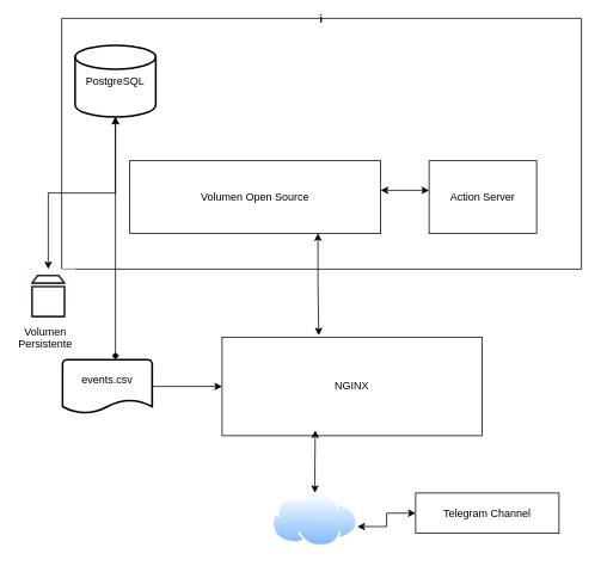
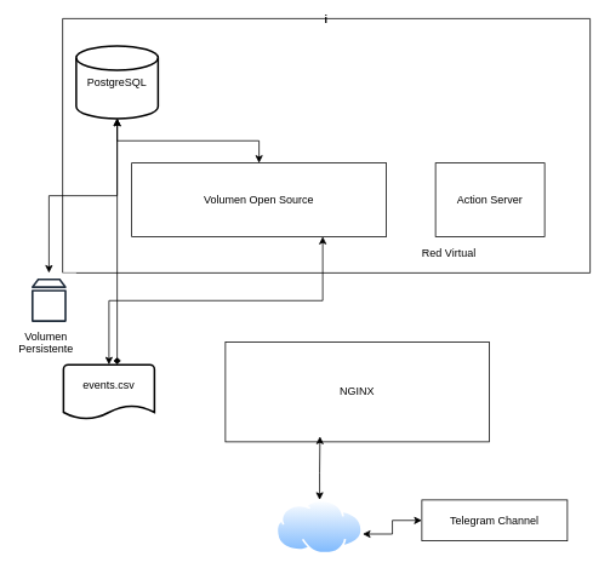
  <mxCell id="0" />
  <mxCell id="1" parent="0" />
  <mxCell id="2" value="NGINX" style="rounded=0;whiteSpace=wrap;html=1;" vertex="1" parent="1"><mxGeometry x="247" y="376" width="290" height="110" as="geometry" /></mxCell>
  <mxCell id="3" style="edgeStyle=orthogonalEdgeStyle;rounded=0;orthogonalLoop=1;jettySize=auto;html=1;startArrow=classic;startFill=1;" edge="1" parent="1" source="4"><mxGeometry relative="1" as="geometry"><mxPoint x="351" y="480" as="targetPoint" /><Array as="points"><mxPoint x="351" y="520" /><mxPoint x="351" y="520" /></Array></mxGeometry></mxCell>
  <mxCell id="4" value="" style="aspect=fixed;perimeter=ellipsePerimeter;html=1;align=center;shadow=0;dashed=0;spacingTop=3;image;image=img/lib/active_directory/internet_cloud.svg;" vertex="1" parent="1"><mxGeometry x="303" y="550" width="95.24" height="60" as="geometry" /></mxCell>
  <mxCell id="5" style="edgeStyle=orthogonalEdgeStyle;rounded=0;orthogonalLoop=1;jettySize=auto;html=1;exitX=0;exitY=0.5;exitDx=0;exitDy=0;entryX=0.997;entryY=0.625;entryDx=0;entryDy=0;entryPerimeter=0;startArrow=classic;startFill=1;" edge="1" parent="1" source="6" target="4"><mxGeometry relative="1" as="geometry" /></mxCell>
  <mxCell id="6" value="Telegram Channel" style="rounded=0;whiteSpace=wrap;html=1;" vertex="1" parent="1"><mxGeometry x="463" y="550" width="160" height="45" as="geometry" /></mxCell>
  <mxCell id="7" value="i" style="swimlane;startSize=0;" vertex="1" parent="1"><mxGeometry x="68" y="20" width="580" height="280" as="geometry"><mxRectangle x="60" y="200" width="50" height="40" as="alternateBounds" /></mxGeometry></mxCell>
  <mxCell id="8" value="Volumen Open Source" style="rounded=0;whiteSpace=wrap;html=1;" vertex="1" parent="7"><mxGeometry x="76" y="159" width="280" height="81" as="geometry" /></mxCell>
  <mxCell id="9" value="" style="shape=image;html=1;verticalAlign=top;verticalLabelPosition=bottom;labelBackgroundColor=#ffffff;imageAspect=0;aspect=fixed;image=https://cdn1.iconfinder.com/data/icons/unicons-line-vol-3/24/docker-128.png" vertex="1" parent="7"><mxGeometry x="260" y="210" width="20" height="20" as="geometry" /></mxCell>
  <mxCell id="10" value="Action Server" style="rounded=0;whiteSpace=wrap;html=1;" vertex="1" parent="7"><mxGeometry x="410" y="159" width="120" height="81" as="geometry" /></mxCell>
- <mxCell id="11" style="edgeStyle=orthogonalEdgeStyle;rounded=0;orthogonalLoop=1;jettySize=auto;html=1;entryX=1;entryY=0.407;entryDx=0;entryDy=0;entryPerimeter=0;startArrow=classic;startFill=1;" edge="1" parent="7" source="10" target="8"><mxGeometry relative="1" as="geometry"><Array as="points"><mxPoint x="370" y="192" /><mxPoint x="370" y="192" /></Array></mxGeometry></mxCell>
  <mxCell id="12" value="" style="shape=image;html=1;verticalAlign=top;verticalLabelPosition=bottom;labelBackgroundColor=#ffffff;imageAspect=0;aspect=fixed;image=https://cdn1.iconfinder.com/data/icons/unicons-line-vol-3/24/docker-128.png" vertex="1" parent="7"><mxGeometry x="500" y="220" width="20" height="20" as="geometry" /></mxCell>
+ <mxCell id="13" value="&lt;div&gt;Red Virtual&lt;/div&gt;&lt;div&gt;&lt;br&gt;&lt;/div&gt;" style="text;html=1;strokeColor=none;fillColor=none;align=center;verticalAlign=middle;whiteSpace=wrap;rounded=0;" vertex="1" parent="7"><mxGeometry x="380" y="250" width="90" height="30" as="geometry" /></mxCell>
  <mxCell id="14" value="PostgreSQL" style="strokeWidth=2;html=1;shape=mxgraph.flowchart.database;whiteSpace=wrap;" vertex="1" parent="7"><mxGeometry x="15" y="30" width="90" height="80" as="geometry" /></mxCell>
+ <mxCell id="15" style="edgeStyle=orthogonalEdgeStyle;rounded=0;orthogonalLoop=1;jettySize=auto;html=1;entryX=0.5;entryY=1;entryDx=0;entryDy=0;entryPerimeter=0;startArrow=classic;startFill=1;" edge="1" parent="7" source="8" target="14"><mxGeometry relative="1" as="geometry" /></mxCell>
  <mxCell id="16" value="" style="shape=image;html=1;verticalAlign=top;verticalLabelPosition=bottom;labelBackgroundColor=#ffffff;imageAspect=0;aspect=fixed;image=https://cdn1.iconfinder.com/data/icons/unicons-line-vol-3/24/docker-128.png" vertex="1" parent="1"><mxGeometry x="238" y="80" width="20" height="20" as="geometry" /></mxCell>
  <mxCell id="17" value="" style="edgeStyle=orthogonalEdgeStyle;rounded=0;orthogonalLoop=1;jettySize=auto;html=1;startArrow=classic;startFill=1;" edge="1" parent="1" source="18" target="14"><mxGeometry relative="1" as="geometry" /></mxCell>
  <mxCell id="18" value="" style="sketch=0;outlineConnect=0;fontColor=#232F3E;gradientColor=none;strokeColor=#232F3E;fillColor=#ffffff;dashed=0;verticalLabelPosition=bottom;verticalAlign=top;align=center;html=1;fontSize=12;fontStyle=0;aspect=fixed;shape=mxgraph.aws4.resourceIcon;resIcon=mxgraph.aws4.volume;" vertex="1" parent="1"><mxGeometry x="23" y="300" width="60" height="60" as="geometry" /></mxCell>
  <mxCell id="19" value="&lt;div&gt;Volumen Persistente&lt;/div&gt;&lt;div&gt;&lt;br&gt;&lt;/div&gt;" style="text;html=1;strokeColor=none;fillColor=none;align=center;verticalAlign=middle;whiteSpace=wrap;rounded=0;" vertex="1" parent="1"><mxGeometry x="20" y="369" width="60" height="30" as="geometry" /></mxCell>
- <mxCell id="20" value="" style="edgeStyle=orthogonalEdgeStyle;rounded=0;orthogonalLoop=1;jettySize=auto;html=1;startArrow=none;startFill=0;" edge="1" parent="1" source="21" target="2"><mxGeometry relative="1" as="geometry" /></mxCell>
  <mxCell id="21" value="&lt;div&gt;events.csv&lt;/div&gt;&lt;div&gt;&lt;br&gt;&lt;/div&gt;" style="strokeWidth=2;html=1;shape=mxgraph.flowchart.document2;whiteSpace=wrap;size=0.25;" vertex="1" parent="1"><mxGeometry x="69" y="401" width="100" height="60" as="geometry" /></mxCell>
- <mxCell id="22" style="edgeStyle=orthogonalEdgeStyle;rounded=0;orthogonalLoop=1;jettySize=auto;html=1;exitX=0.75;exitY=1;exitDx=0;exitDy=0;entryX=0.372;entryY=-0.018;entryDx=0;entryDy=0;entryPerimeter=0;startArrow=classic;startFill=1;" edge="1" parent="1" source="8" target="2"><mxGeometry relative="1" as="geometry" /></mxCell>
+ <mxCell id="22" style="edgeStyle=orthogonalEdgeStyle;rounded=0;orthogonalLoop=1;jettySize=auto;html=1;exitX=0.75;exitY=1;exitDx=0;exitDy=0;startArrow=classic;startFill=1;" edge="1" parent="1" source="8" target="21"><mxGeometry relative="1" as="geometry" /></mxCell>
  <mxCell id="23" style="edgeStyle=orthogonalEdgeStyle;rounded=0;orthogonalLoop=1;jettySize=auto;html=1;entryX=0.59;entryY=0;entryDx=0;entryDy=0;entryPerimeter=0;startArrow=classic;startFill=1;endArrow=diamond;" edge="1" parent="1" source="14" target="21"><mxGeometry relative="1" as="geometry" /></mxCell>
